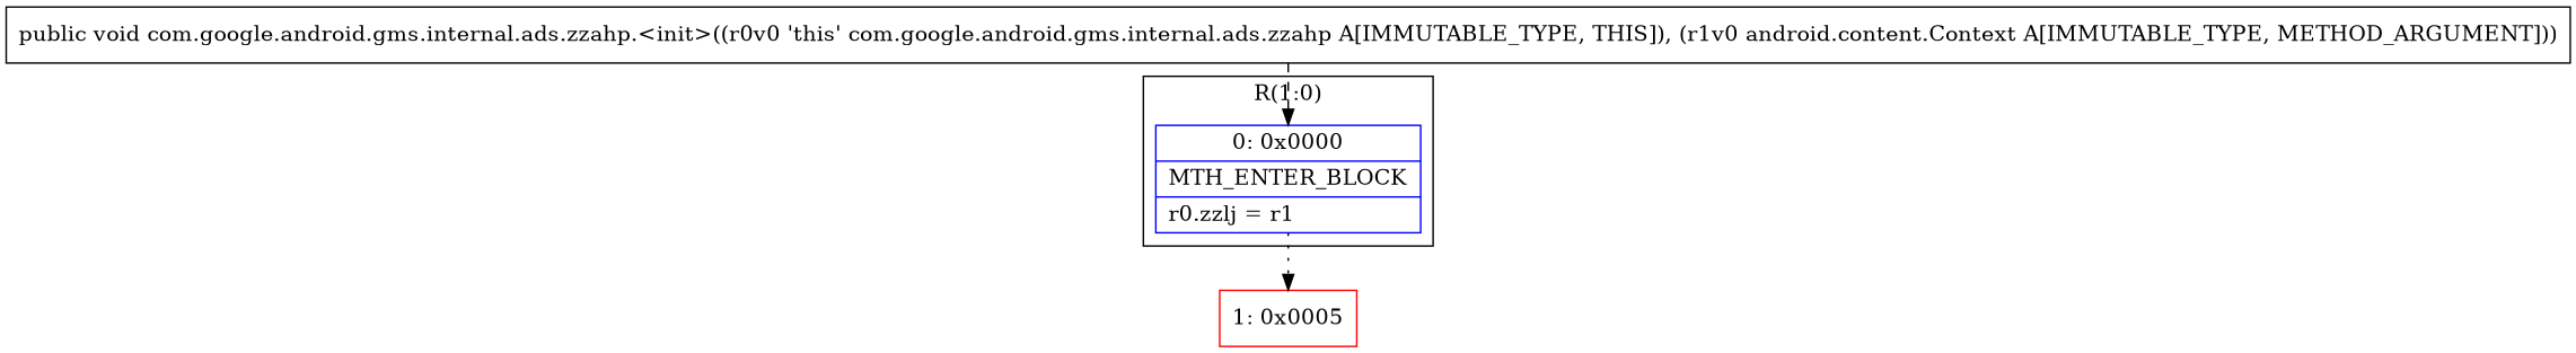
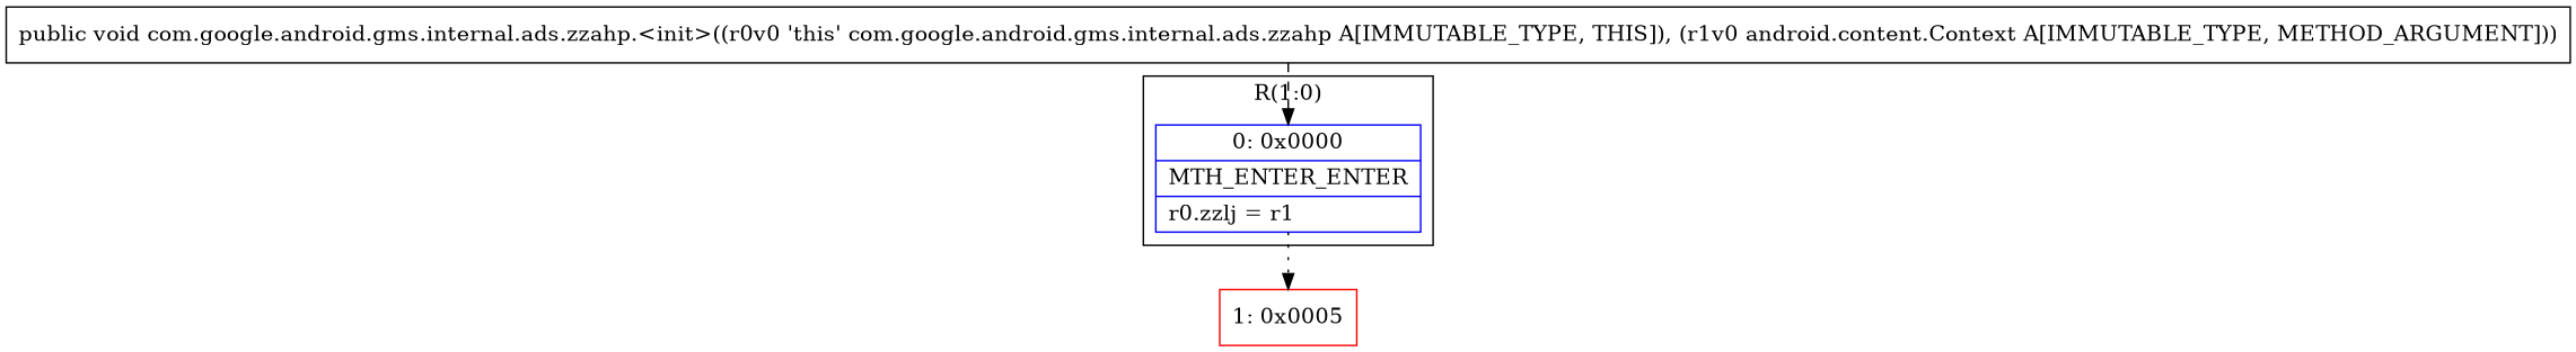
  digraph {
    node [shape=record]
    edge [color=black]
-   n1 [color=blue label="{0\:\ 0x0000|MTH_ENTER_BLOCK\l|r0.zzlj = r1\l}"]
+   n1 [color=blue label="{0\:\ 0x0000|MTH_ENTER_ENTER\l|r0.zzlj = r1\l}"]
    n2 [color=red label="{1\:\ 0x0005}"]
    n3 [label="{public void com.google.android.gms.internal.ads.zzahp.\<init\>((r0v0 'this' com.google.android.gms.internal.ads.zzahp A[IMMUTABLE_TYPE, THIS]), (r1v0 android.content.Context A[IMMUTABLE_TYPE, METHOD_ARGUMENT])) }"]
    subgraph cluster_1 {
      label="R(1:0)"
      n1
    }
    n1 -> n2 [style=dotted]
    n3 -> n1 [style=dashed]
  }
